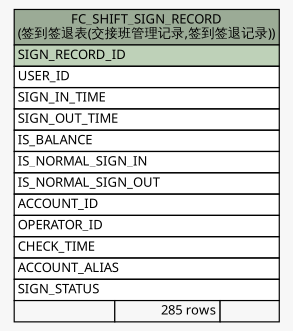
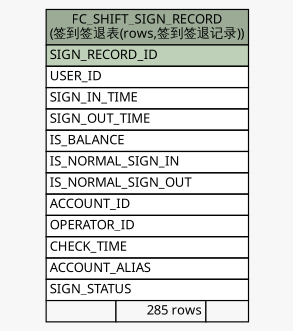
  digraph {
    bgcolor="#f7f7f7"
    fontname="Microsoft YaHei"
    fontsize=11
    nodesep=0.18
    rankdir=RL
    ranksep=0.46
-   n1 [fontname="Microsoft YaHei" fontsize=11 label=<     <TABLE BORDER="0" CELLBORDER="1" CELLSPACING="0" BGCOLOR="#ffffff">       <TR><TD COLSPAN="3" BGCOLOR="#9bab96" ALIGN="CENTER">FC_SHIFT_SIGN_RECORD<br/>(签到签退表(交接班管理记录,签到签退记录))</TD></TR>       <TR><TD PORT="SIGN_RECORD_ID" COLSPAN="3" BGCOLOR="#bed1b8" ALIGN="LEFT">SIGN_RECORD_ID</TD></TR>       <TR><TD PORT="USER_ID" COLSPAN="3" ALIGN="LEFT">USER_ID</TD></TR>       <TR><TD PORT="SIGN_IN_TIME" COLSPAN="3" ALIGN="LEFT">SIGN_IN_TIME</TD></TR>       <TR><TD PORT="SIGN_OUT_TIME" COLSPAN="3" ALIGN="LEFT">SIGN_OUT_TIME</TD></TR>       <TR><TD PORT="IS_BALANCE" COLSPAN="3" ALIGN="LEFT">IS_BALANCE</TD></TR>       <TR><TD PORT="IS_NORMAL_SIGN_IN" COLSPAN="3" ALIGN="LEFT">IS_NORMAL_SIGN_IN</TD></TR>       <TR><TD PORT="IS_NORMAL_SIGN_OUT" COLSPAN="3" ALIGN="LEFT">IS_NORMAL_SIGN_OUT</TD></TR>       <TR><TD PORT="ACCOUNT_ID" COLSPAN="3" ALIGN="LEFT">ACCOUNT_ID</TD></TR>       <TR><TD PORT="OPERATOR_ID" COLSPAN="3" ALIGN="LEFT">OPERATOR_ID</TD></TR>       <TR><TD PORT="CHECK_TIME" COLSPAN="3" ALIGN="LEFT">CHECK_TIME</TD></TR>       <TR><TD PORT="ACCOUNT_ALIAS" COLSPAN="3" ALIGN="LEFT">ACCOUNT_ALIAS</TD></TR>       <TR><TD PORT="SIGN_STATUS" COLSPAN="3" ALIGN="LEFT">SIGN_STATUS</TD></TR>       <TR><TD ALIGN="LEFT" BGCOLOR="#f7f7f7">  </TD><TD ALIGN="RIGHT" BGCOLOR="#f7f7f7">285 rows</TD><TD ALIGN="RIGHT" BGCOLOR="#f7f7f7">  </TD></TR>     </TABLE>> shape=plaintext]
+   n1 [fontname="Microsoft YaHei" fontsize=11 label=<     <TABLE BORDER="0" CELLBORDER="1" CELLSPACING="0" BGCOLOR="#ffffff">       <TR><TD COLSPAN="3" BGCOLOR="#9bab96" ALIGN="CENTER">FC_SHIFT_SIGN_RECORD<br/>(签到签退表(rows,签到签退记录))</TD></TR>       <TR><TD PORT="SIGN_RECORD_ID" COLSPAN="3" BGCOLOR="#bed1b8" ALIGN="LEFT">SIGN_RECORD_ID</TD></TR>       <TR><TD PORT="USER_ID" COLSPAN="3" ALIGN="LEFT">USER_ID</TD></TR>       <TR><TD PORT="SIGN_IN_TIME" COLSPAN="3" ALIGN="LEFT">SIGN_IN_TIME</TD></TR>       <TR><TD PORT="SIGN_OUT_TIME" COLSPAN="3" ALIGN="LEFT">SIGN_OUT_TIME</TD></TR>       <TR><TD PORT="IS_BALANCE" COLSPAN="3" ALIGN="LEFT">IS_BALANCE</TD></TR>       <TR><TD PORT="IS_NORMAL_SIGN_IN" COLSPAN="3" ALIGN="LEFT">IS_NORMAL_SIGN_IN</TD></TR>       <TR><TD PORT="IS_NORMAL_SIGN_OUT" COLSPAN="3" ALIGN="LEFT">IS_NORMAL_SIGN_OUT</TD></TR>       <TR><TD PORT="ACCOUNT_ID" COLSPAN="3" ALIGN="LEFT">ACCOUNT_ID</TD></TR>       <TR><TD PORT="OPERATOR_ID" COLSPAN="3" ALIGN="LEFT">OPERATOR_ID</TD></TR>       <TR><TD PORT="CHECK_TIME" COLSPAN="3" ALIGN="LEFT">CHECK_TIME</TD></TR>       <TR><TD PORT="ACCOUNT_ALIAS" COLSPAN="3" ALIGN="LEFT">ACCOUNT_ALIAS</TD></TR>       <TR><TD PORT="SIGN_STATUS" COLSPAN="3" ALIGN="LEFT">SIGN_STATUS</TD></TR>       <TR><TD ALIGN="LEFT" BGCOLOR="#f7f7f7">  </TD><TD ALIGN="RIGHT" BGCOLOR="#f7f7f7">285 rows</TD><TD ALIGN="RIGHT" BGCOLOR="#f7f7f7">  </TD></TR>     </TABLE>> shape=plaintext]
  }
